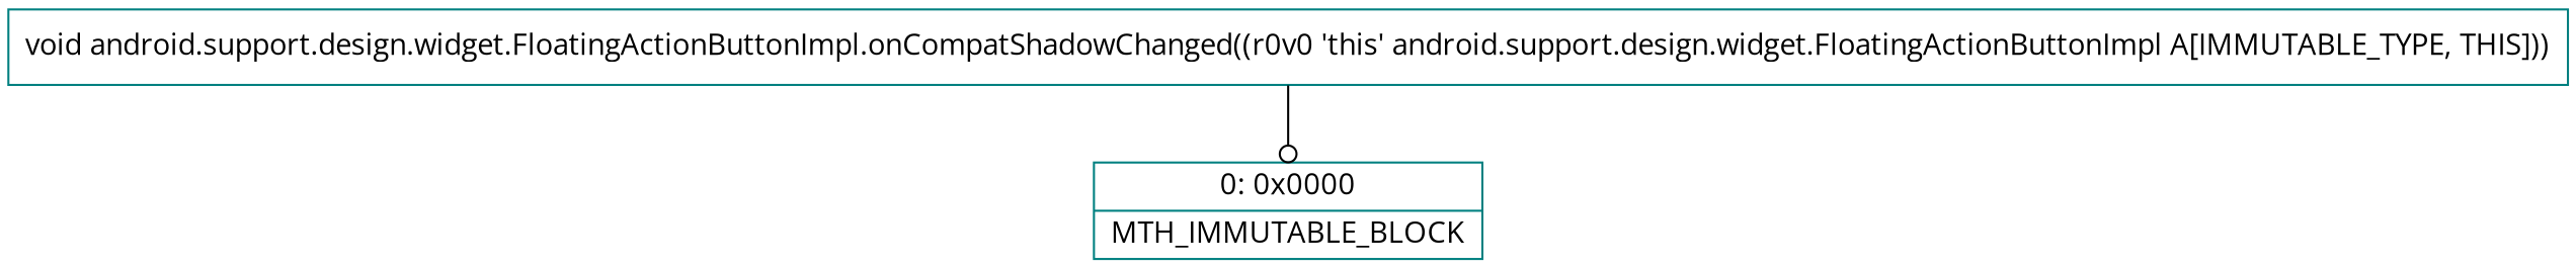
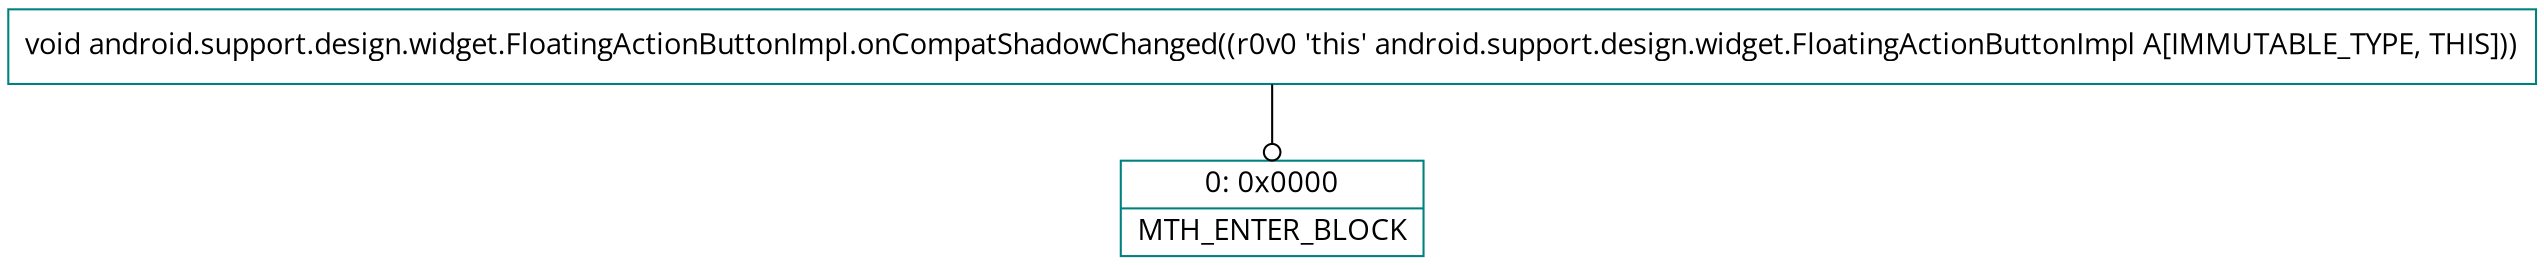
  digraph {
    fontname="Open Sans"
    node [color=teal shape=record fontname="Open Sans"]
-   n1 [label="{0\:\ 0x0000|MTH_IMMUTABLE_BLOCK\l}"]
+   n1 [label="{0\:\ 0x0000|MTH_ENTER_BLOCK\l}"]
    n2 [label="{void android.support.design.widget.FloatingActionButtonImpl.onCompatShadowChanged((r0v0 'this' android.support.design.widget.FloatingActionButtonImpl A[IMMUTABLE_TYPE, THIS])) }"]
    subgraph cluster_1 {
      label="R(0)"
    }
    n2 -> n1 [arrowhead=odot fontname="Open Sans"]
  }
